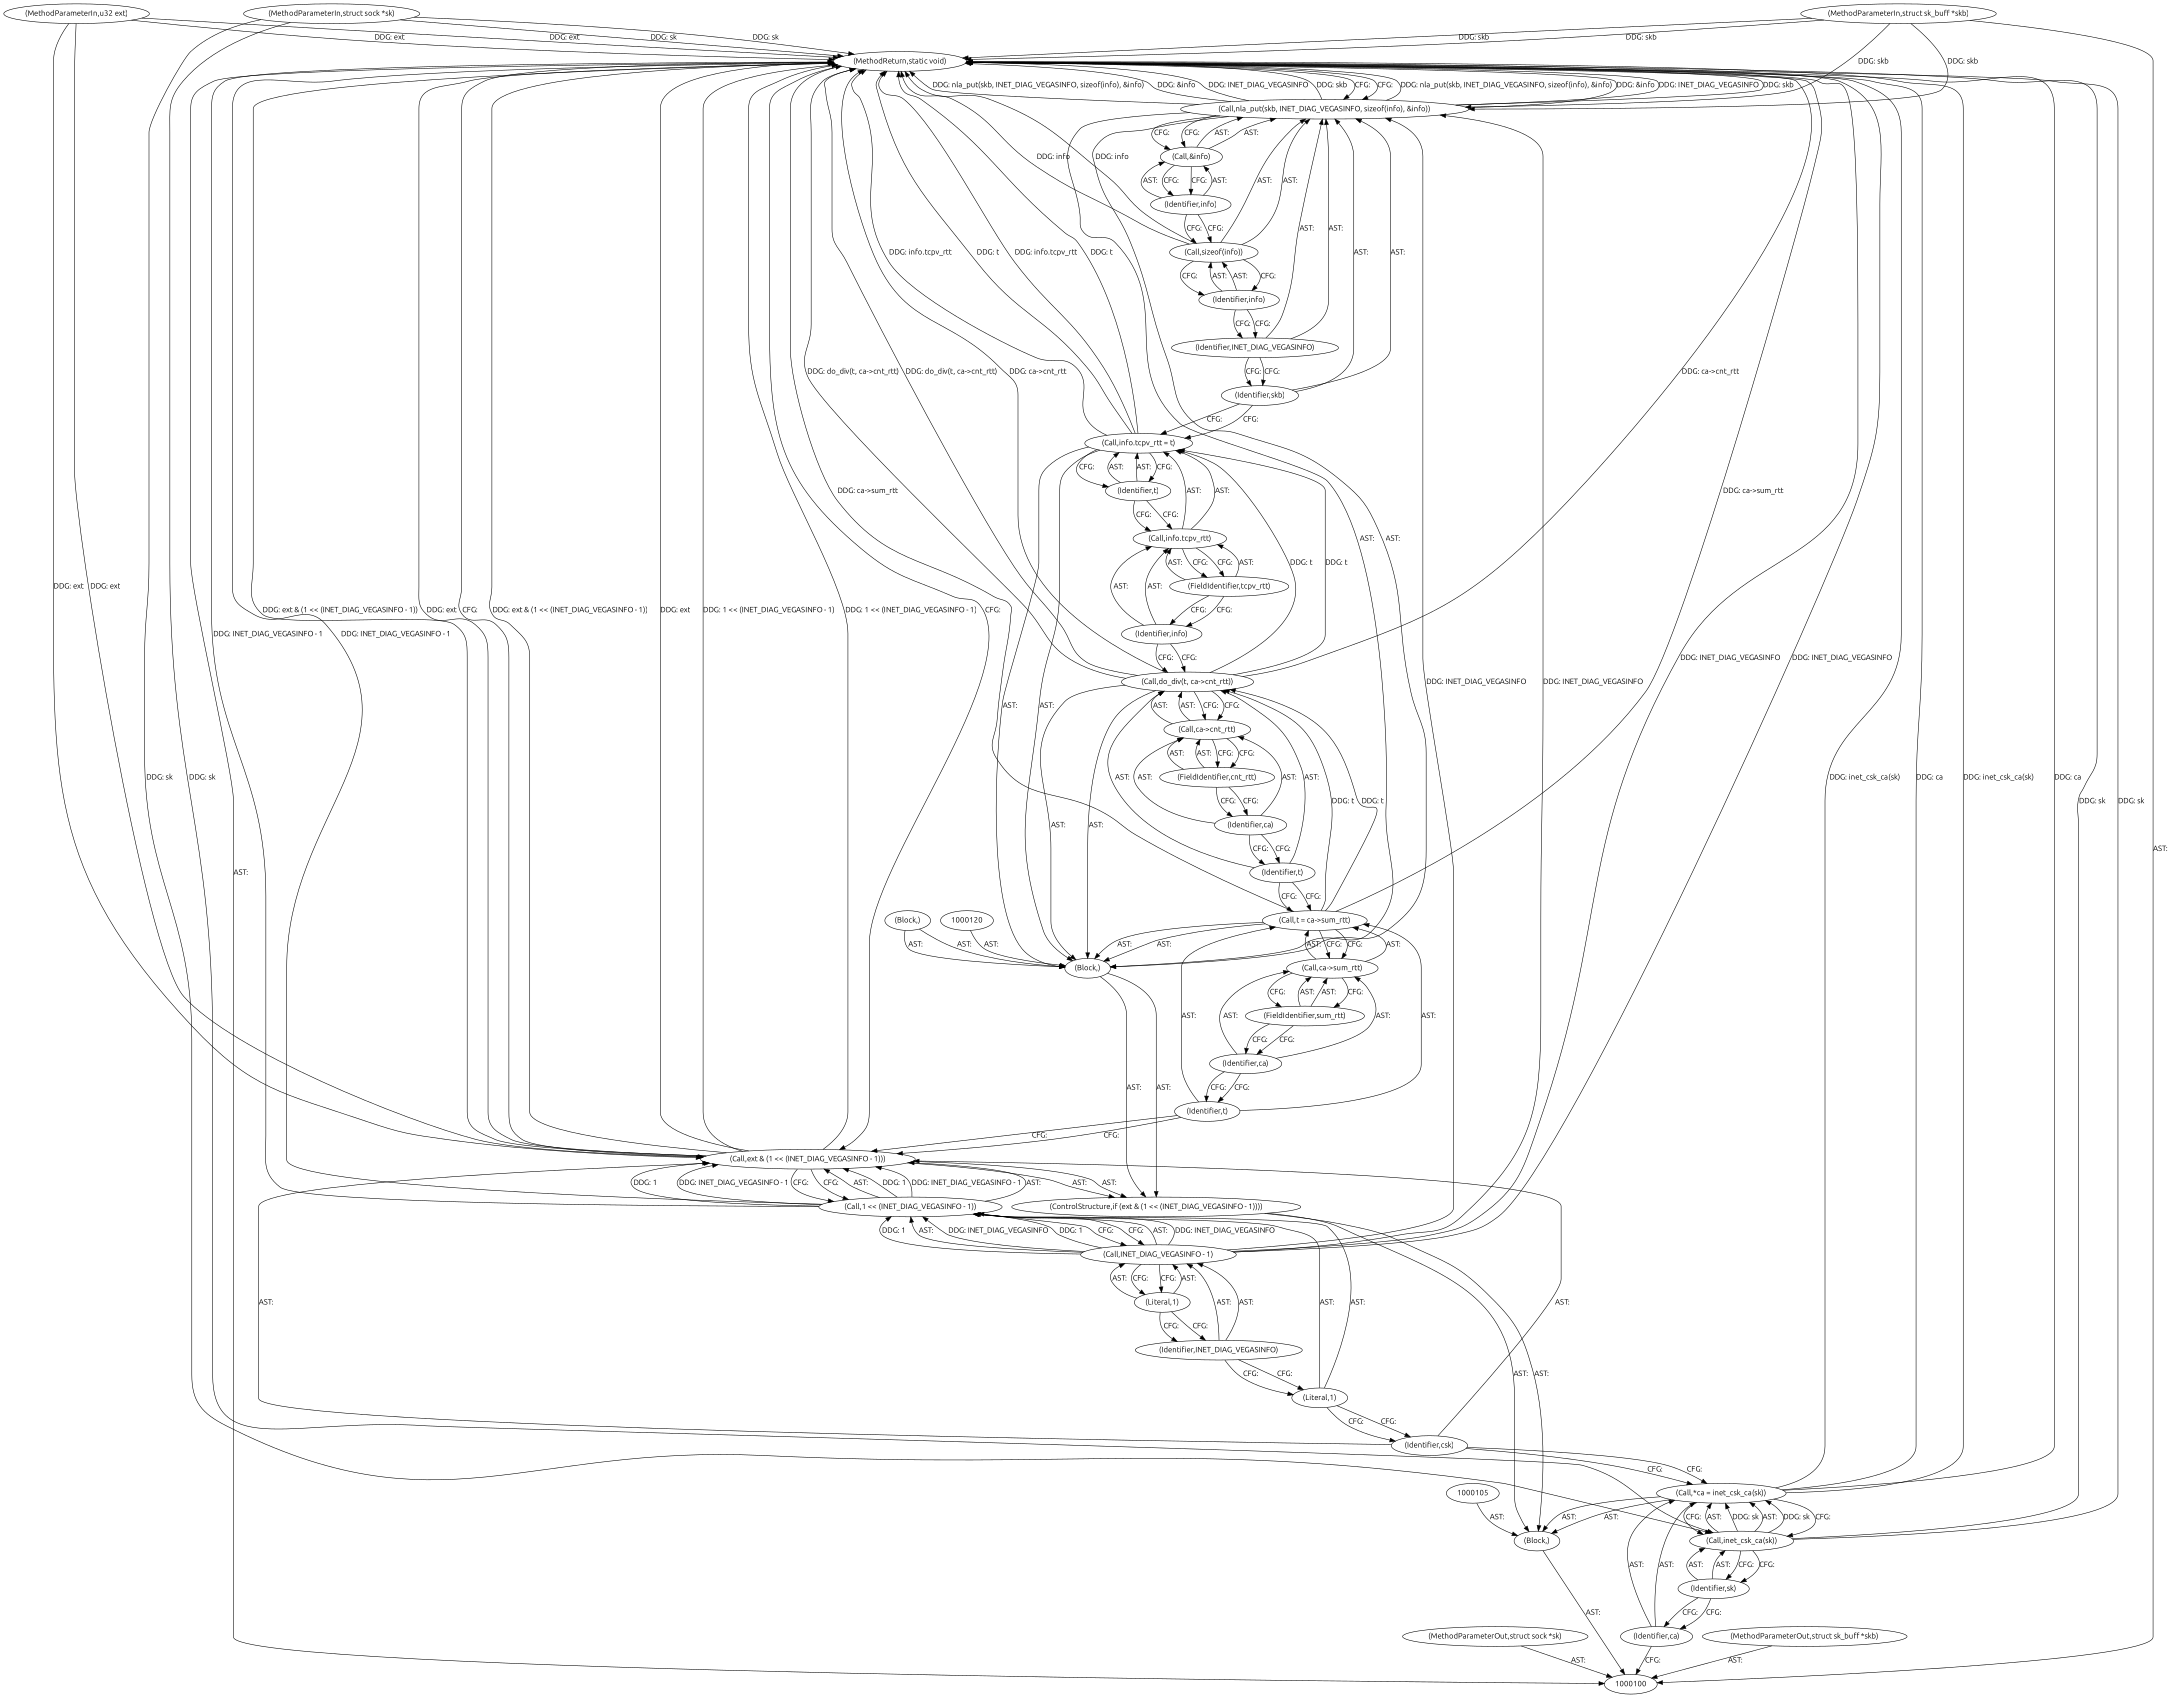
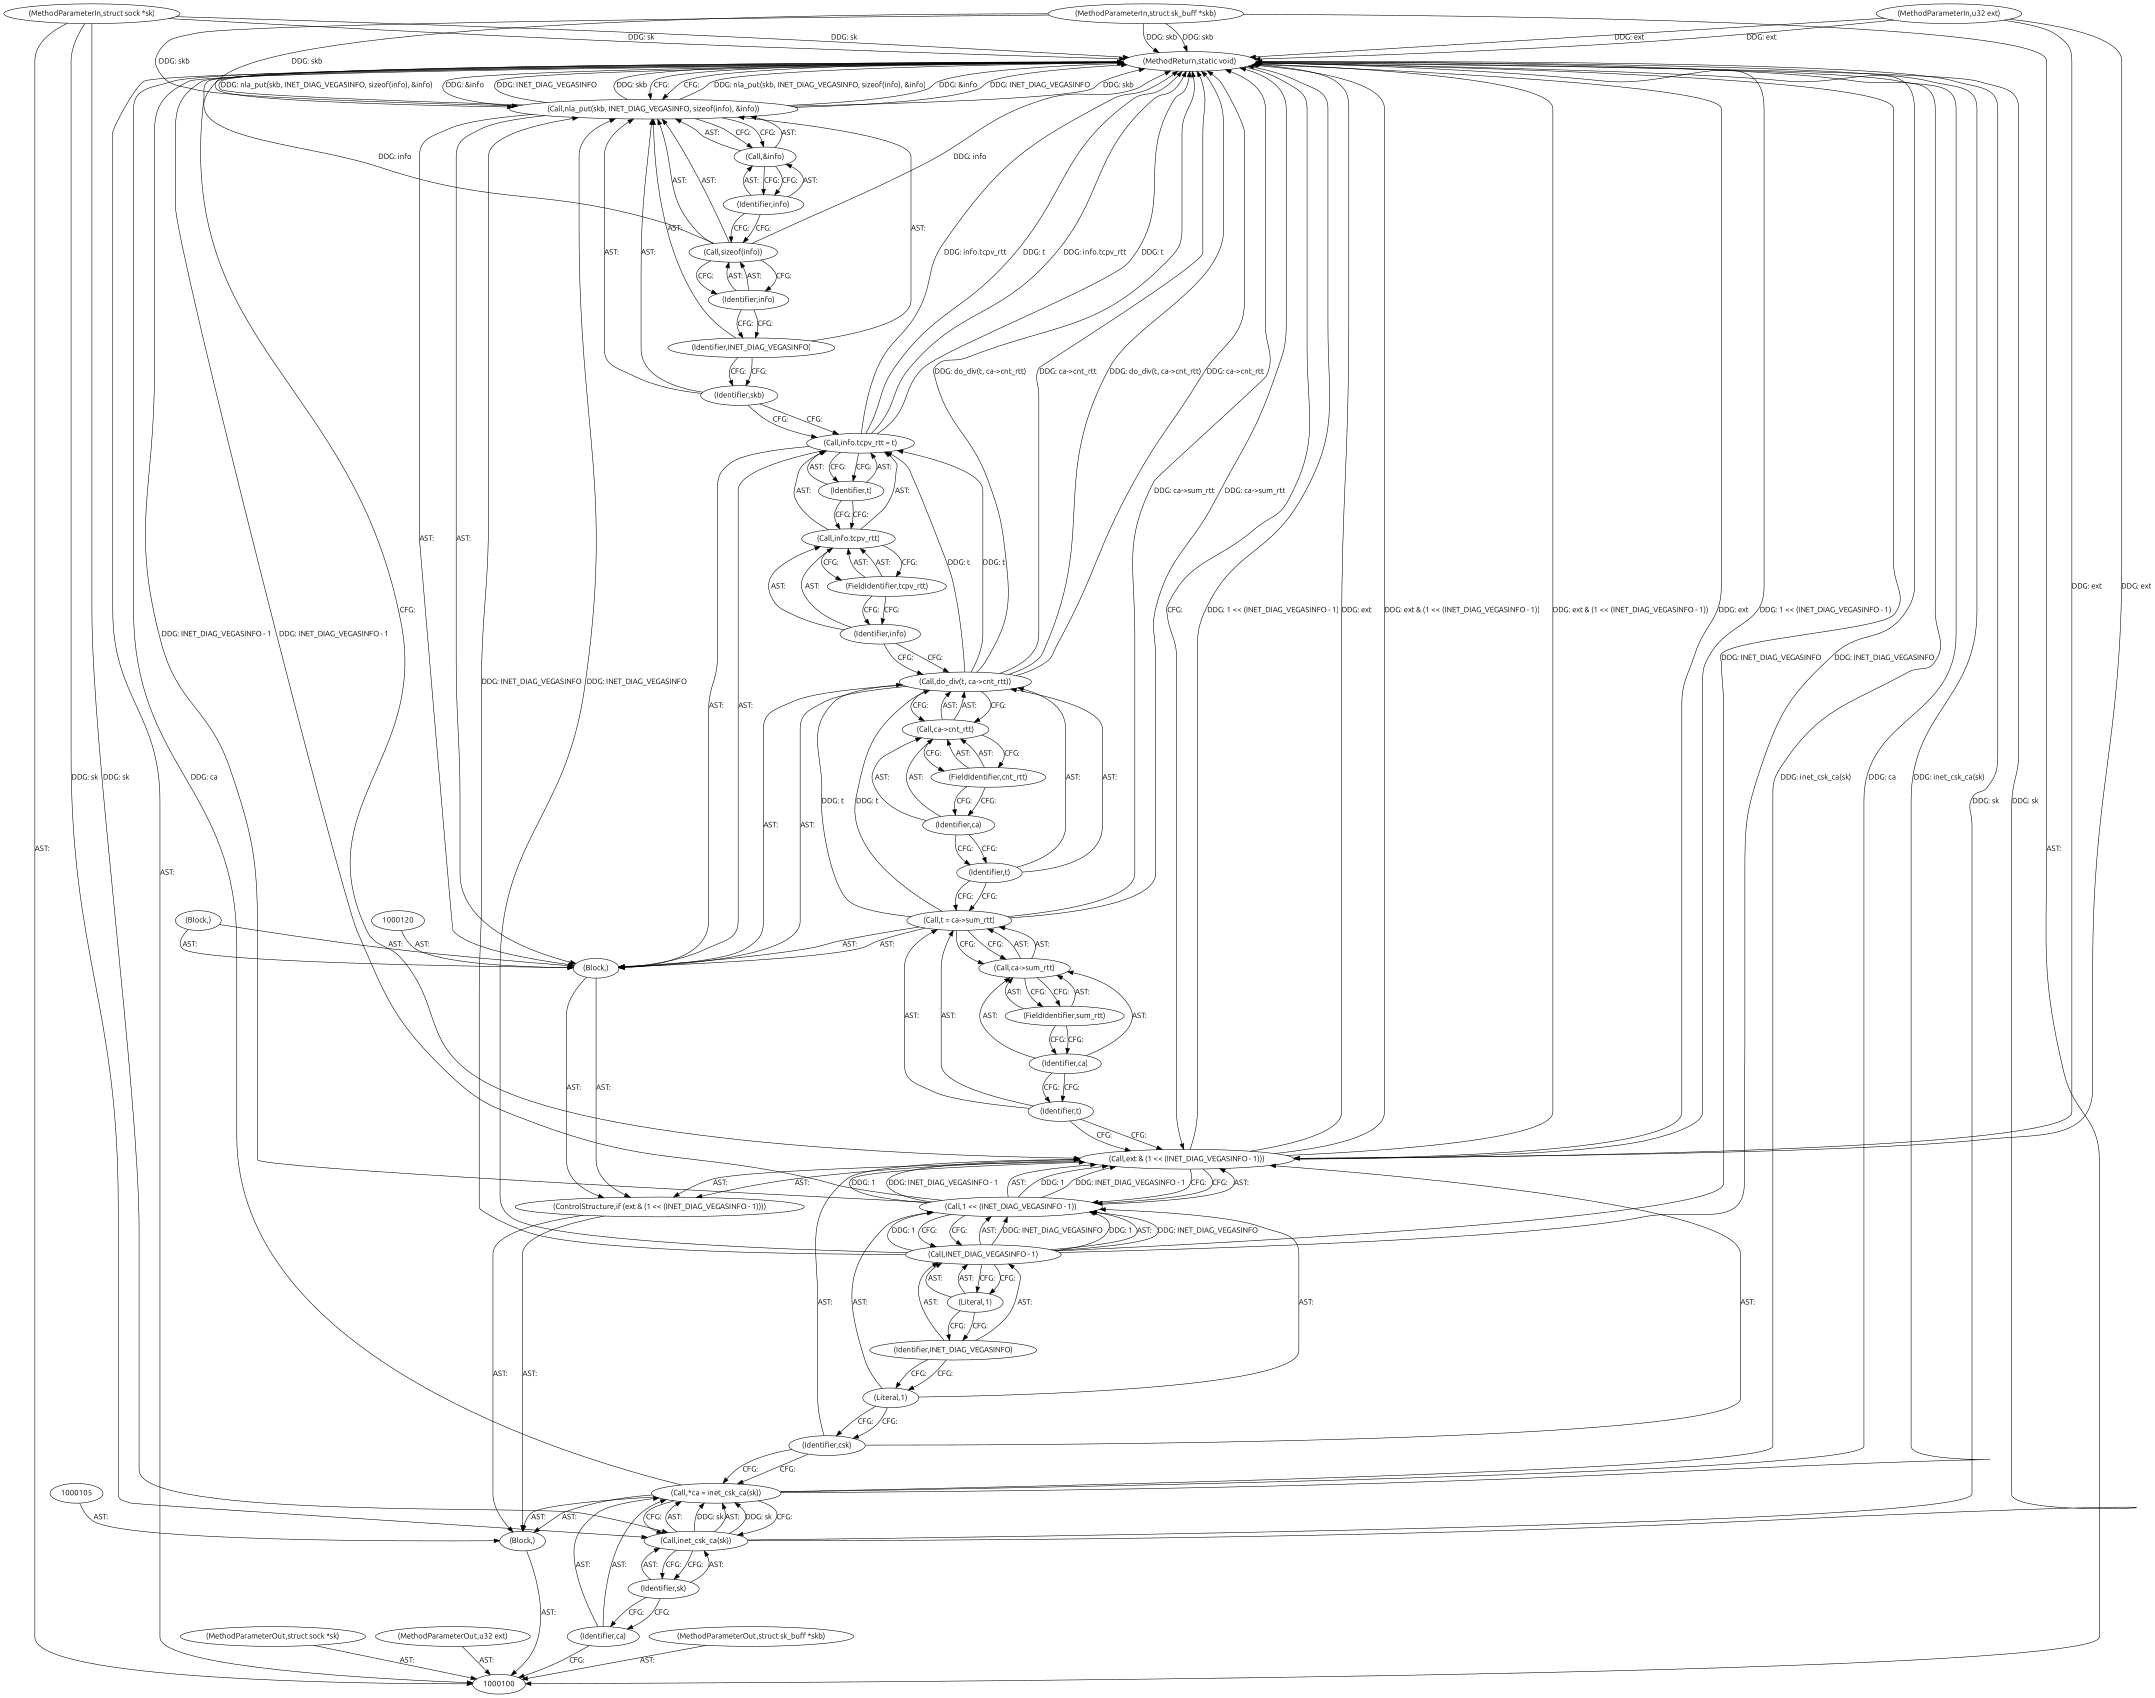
  digraph {
    fontname=Ubuntu
    node [fontname=Ubuntu]
    edge [fontname=Ubuntu]
    n1 [label="(MethodReturn,static void)"]
    n2 [label="(Call,nla_put(skb, INET_DIAG_VEGASINFO, sizeof(info), &info))"]
    n3 [label="(Call,ext & (1 << (INET_DIAG_VEGASINFO - 1)))"]
    1000100
    n5 [label="(Block,)"]
    n6 [label="(Call,&info)"]
    n7 [label="(ControlStructure,if (ext & (1 << (INET_DIAG_VEGASINFO - 1))))"]
    n8 [label="(Call,1 << (INET_DIAG_VEGASINFO - 1))"]
    n9 [label="(MethodParameterIn,struct sock *sk)"]
    n10 [label="(Call,inet_csk_ca(sk))"]
    n11 [label="(Call,*ca = inet_csk_ca(sk))"]
    n12 [label="(Identifier,sk)"]
    n13 [label="(MethodParameterOut,struct sock *sk)"]
    n14 [label="(MethodParameterIn,u32 ext)"]
+   n15 [label="(MethodParameterOut,u32 ext)"]
    n16 [label="(Call,ca->sum_rtt)"]
    n17 [label="(FieldIdentifier,sum_rtt)"]
    n18 [label="(Call,t = ca->sum_rtt)"]
    n19 [label="(Identifier,ca)"]
    n20 [label="(Call,do_div(t, ca->cnt_rtt))"]
    n21 [label="(Identifier,t)"]
    n22 [label="(Block,)"]
    n23 [label="(Call,ca->cnt_rtt)"]
    n24 [label="(Call,info.tcpv_rtt = t)"]
    n25 [label="(FieldIdentifier,cnt_rtt)"]
    n26 [label="(Identifier,ca)"]
    n27 [label="(Identifier,t)"]
    n28 [label="(Identifier,t)"]
    n29 [label="(Call,info.tcpv_rtt)"]
    n30 [label="(FieldIdentifier,tcpv_rtt)"]
    n31 [label="(Identifier,info)"]
    n32 [label="(Identifier,skb)"]
    n33 [label="(Identifier,INET_DIAG_VEGASINFO)"]
    n34 [label="(Identifier,info)"]
    n35 [label="(Call,sizeof(info))"]
    n36 [label="(Identifier,info)"]
    n37 [label="(MethodParameterIn,struct sk_buff *skb)"]
    n38 [label="(MethodParameterOut,struct sk_buff *skb)"]
    n39 [label="(Identifier,ca)"]
    n40 [label="(Call,INET_DIAG_VEGASINFO - 1)"]
    n41 [label="(Literal,1)"]
    n42 [label="(Literal,1)"]
    n43 [label="(Identifier,csk)"]
    n44 [label="(Identifier,INET_DIAG_VEGASINFO)"]
    n45 [label="(Block,)"]
    1000120
    1000105
    n1 -> n2 [label="CFG: "]
    n1 -> n2 [label="CFG: "]
    n1 -> n3 [label="CFG: "]
    n1 -> n3 [label="CFG: "]
    n1 -> 1000100 [label="AST: "]
    n2 -> n1 [label="DDG: nla_put(skb, INET_DIAG_VEGASINFO, sizeof(info), &info)"]
    n2 -> n1 [label="DDG: &info"]
    n2 -> n1 [label="DDG: INET_DIAG_VEGASINFO"]
    n2 -> n1 [label="DDG: skb"]
    n2 -> n1 [label="DDG: nla_put(skb, INET_DIAG_VEGASINFO, sizeof(info), &info)"]
    n2 -> n1 [label="DDG: &info"]
    n2 -> n1 [label="DDG: INET_DIAG_VEGASINFO"]
    n2 -> n1 [label="DDG: skb"]
    n2 -> n5 [label="AST: "]
    n2 -> n5 [label="AST: "]
    n2 -> n6 [label="CFG: "]
    n2 -> n6 [label="CFG: "]
    n3 -> n1 [label="DDG: ext"]
    n3 -> n1 [label="DDG: 1 << (INET_DIAG_VEGASINFO - 1)"]
    n3 -> n1 [label="DDG: ext & (1 << (INET_DIAG_VEGASINFO - 1))"]
    n3 -> n1 [label="DDG: ext"]
    n3 -> n1 [label="DDG: 1 << (INET_DIAG_VEGASINFO - 1)"]
    n3 -> n1 [label="DDG: ext & (1 << (INET_DIAG_VEGASINFO - 1))"]
    n3 -> n7 [label="AST: "]
    n3 -> n7 [label="AST: "]
    n3 -> n8 [label="CFG: "]
    n3 -> n8 [label="CFG: "]
    n5 -> n7 [label="AST: "]
    n5 -> n7 [label="AST: "]
    n6 -> n2 [label="AST: "]
    n6 -> n2 [label="AST: "]
    n6 -> n34 [label="CFG: "]
    n6 -> n34 [label="CFG: "]
    n7 -> n22 [label="AST: "]
    n7 -> n22 [label="AST: "]
    n8 -> n1 [label="DDG: INET_DIAG_VEGASINFO - 1"]
    n8 -> n1 [label="DDG: INET_DIAG_VEGASINFO - 1"]
    n8 -> n3 [label="AST: "]
    n8 -> n3 [label="DDG: 1"]
    n8 -> n3 [label="DDG: INET_DIAG_VEGASINFO - 1"]
    n8 -> n3 [label="AST: "]
    n8 -> n3 [label="DDG: 1"]
    n8 -> n3 [label="DDG: INET_DIAG_VEGASINFO - 1"]
    n8 -> n40 [label="CFG: "]
    n8 -> n40 [label="CFG: "]
    n9 -> n1 [label="DDG: sk"]
    n9 -> n1 [label="DDG: sk"]
+   n9 -> 1000100 [label="AST: "]
    n9 -> n10 [label="DDG: sk"]
    n9 -> n10 [label="DDG: sk"]
    n10 -> n1 [label="DDG: sk"]
    n10 -> n1 [label="DDG: sk"]
    n10 -> n11 [label="AST: "]
    n10 -> n11 [label="DDG: sk"]
    n10 -> n11 [label="AST: "]
    n10 -> n11 [label="DDG: sk"]
    n10 -> n12 [label="CFG: "]
    n10 -> n12 [label="CFG: "]
    n11 -> n1 [label="DDG: inet_csk_ca(sk)"]
    n11 -> n1 [label="DDG: ca"]
    n11 -> n1 [label="DDG: inet_csk_ca(sk)"]
    n11 -> n1 [label="DDG: ca"]
    n11 -> n10 [label="CFG: "]
    n11 -> n10 [label="CFG: "]
    n11 -> n22 [label="AST: "]
    n11 -> n22 [label="AST: "]
    n12 -> n10 [label="AST: "]
    n12 -> n10 [label="AST: "]
    n12 -> n39 [label="CFG: "]
    n12 -> n39 [label="CFG: "]
    n13 -> 1000100 [label="AST: "]
    n14 -> n1 [label="DDG: ext"]
    n14 -> n1 [label="DDG: ext"]
    n14 -> n3 [label="DDG: ext"]
    n14 -> n3 [label="DDG: ext"]
+   n15 -> 1000100 [label="AST: "]
    n16 -> n17 [label="CFG: "]
    n16 -> n17 [label="CFG: "]
    n16 -> n18 [label="AST: "]
    n16 -> n18 [label="AST: "]
    n17 -> n16 [label="AST: "]
    n17 -> n16 [label="AST: "]
    n17 -> n19 [label="CFG: "]
    n17 -> n19 [label="CFG: "]
    n18 -> n1 [label="DDG: ca->sum_rtt"]
    n18 -> n1 [label="DDG: ca->sum_rtt"]
    n18 -> n5 [label="AST: "]
    n18 -> n5 [label="AST: "]
    n18 -> n16 [label="CFG: "]
    n18 -> n16 [label="CFG: "]
    n18 -> n20 [label="DDG: t"]
    n18 -> n20 [label="DDG: t"]
    n19 -> n16 [label="AST: "]
    n19 -> n16 [label="AST: "]
    n19 -> n21 [label="CFG: "]
    n19 -> n21 [label="CFG: "]
    n20 -> n1 [label="DDG: do_div(t, ca->cnt_rtt)"]
    n20 -> n1 [label="DDG: ca->cnt_rtt"]
    n20 -> n1 [label="DDG: do_div(t, ca->cnt_rtt)"]
    n20 -> n1 [label="DDG: ca->cnt_rtt"]
    n20 -> n5 [label="AST: "]
    n20 -> n5 [label="AST: "]
    n20 -> n23 [label="CFG: "]
    n20 -> n23 [label="CFG: "]
    n20 -> n24 [label="DDG: t"]
    n20 -> n24 [label="DDG: t"]
    n21 -> n3 [label="CFG: "]
    n21 -> n3 [label="CFG: "]
    n21 -> n18 [label="AST: "]
    n21 -> n18 [label="AST: "]
    n22 -> 1000100 [label="AST: "]
    n23 -> n20 [label="AST: "]
    n23 -> n20 [label="AST: "]
    n23 -> n25 [label="CFG: "]
    n23 -> n25 [label="CFG: "]
    n24 -> n1 [label="DDG: info.tcpv_rtt"]
    n24 -> n1 [label="DDG: t"]
    n24 -> n1 [label="DDG: info.tcpv_rtt"]
    n24 -> n1 [label="DDG: t"]
    n24 -> n5 [label="AST: "]
    n24 -> n5 [label="AST: "]
    n24 -> n28 [label="CFG: "]
    n24 -> n28 [label="CFG: "]
    n25 -> n23 [label="AST: "]
    n25 -> n23 [label="AST: "]
    n25 -> n26 [label="CFG: "]
    n25 -> n26 [label="CFG: "]
    n26 -> n23 [label="AST: "]
    n26 -> n23 [label="AST: "]
    n26 -> n27 [label="CFG: "]
    n26 -> n27 [label="CFG: "]
    n27 -> n18 [label="CFG: "]
    n27 -> n18 [label="CFG: "]
    n27 -> n20 [label="AST: "]
    n27 -> n20 [label="AST: "]
    n28 -> n24 [label="AST: "]
    n28 -> n24 [label="AST: "]
    n28 -> n29 [label="CFG: "]
    n28 -> n29 [label="CFG: "]
    n29 -> n24 [label="AST: "]
    n29 -> n24 [label="AST: "]
    n29 -> n30 [label="CFG: "]
    n29 -> n30 [label="CFG: "]
    n30 -> n29 [label="AST: "]
    n30 -> n29 [label="AST: "]
    n30 -> n31 [label="CFG: "]
    n30 -> n31 [label="CFG: "]
    n31 -> n20 [label="CFG: "]
    n31 -> n20 [label="CFG: "]
    n31 -> n29 [label="AST: "]
    n31 -> n29 [label="AST: "]
    n32 -> n2 [label="AST: "]
    n32 -> n2 [label="AST: "]
    n32 -> n24 [label="CFG: "]
    n32 -> n24 [label="CFG: "]
    n33 -> n2 [label="AST: "]
    n33 -> n2 [label="AST: "]
    n33 -> n32 [label="CFG: "]
    n33 -> n32 [label="CFG: "]
    n34 -> n6 [label="AST: "]
    n34 -> n6 [label="AST: "]
    n34 -> n35 [label="CFG: "]
    n34 -> n35 [label="CFG: "]
    n35 -> n1 [label="DDG: info"]
    n35 -> n1 [label="DDG: info"]
    n35 -> n2 [label="AST: "]
    n35 -> n2 [label="AST: "]
    n35 -> n36 [label="CFG: "]
    n35 -> n36 [label="CFG: "]
    n36 -> n33 [label="CFG: "]
    n36 -> n33 [label="CFG: "]
    n36 -> n35 [label="AST: "]
    n36 -> n35 [label="AST: "]
    n37 -> n1 [label="DDG: skb"]
    n37 -> n1 [label="DDG: skb"]
    n37 -> n2 [label="DDG: skb"]
    n37 -> n2 [label="DDG: skb"]
    n37 -> 1000100 [label="AST: "]
    n38 -> 1000100 [label="AST: "]
    n39 -> 1000100 [label="CFG: "]
    n39 -> n11 [label="AST: "]
    n39 -> n11 [label="AST: "]
    n40 -> n1 [label="DDG: INET_DIAG_VEGASINFO"]
    n40 -> n1 [label="DDG: INET_DIAG_VEGASINFO"]
    n40 -> n2 [label="DDG: INET_DIAG_VEGASINFO"]
    n40 -> n2 [label="DDG: INET_DIAG_VEGASINFO"]
    n40 -> n8 [label="AST: "]
    n40 -> n8 [label="DDG: INET_DIAG_VEGASINFO"]
    n40 -> n8 [label="DDG: 1"]
    n40 -> n8 [label="AST: "]
    n40 -> n8 [label="DDG: INET_DIAG_VEGASINFO"]
    n40 -> n8 [label="DDG: 1"]
    n40 -> n41 [label="CFG: "]
    n40 -> n41 [label="CFG: "]
    n41 -> n40 [label="AST: "]
    n41 -> n40 [label="AST: "]
    n41 -> n44 [label="CFG: "]
    n41 -> n44 [label="CFG: "]
    n42 -> n8 [label="AST: "]
    n42 -> n8 [label="AST: "]
    n42 -> n43 [label="CFG: "]
    n42 -> n43 [label="CFG: "]
    n43 -> n3 [label="AST: "]
    n43 -> n3 [label="AST: "]
    n43 -> n11 [label="CFG: "]
    n43 -> n11 [label="CFG: "]
    n44 -> n40 [label="AST: "]
    n44 -> n40 [label="AST: "]
    n44 -> n42 [label="CFG: "]
    n44 -> n42 [label="CFG: "]
    n45 -> n5 [label="AST: "]
    n45 -> n5 [label="AST: "]
    1000120 -> n5 [label="AST: "]
    1000105 -> n22 [label="AST: "]
  }
